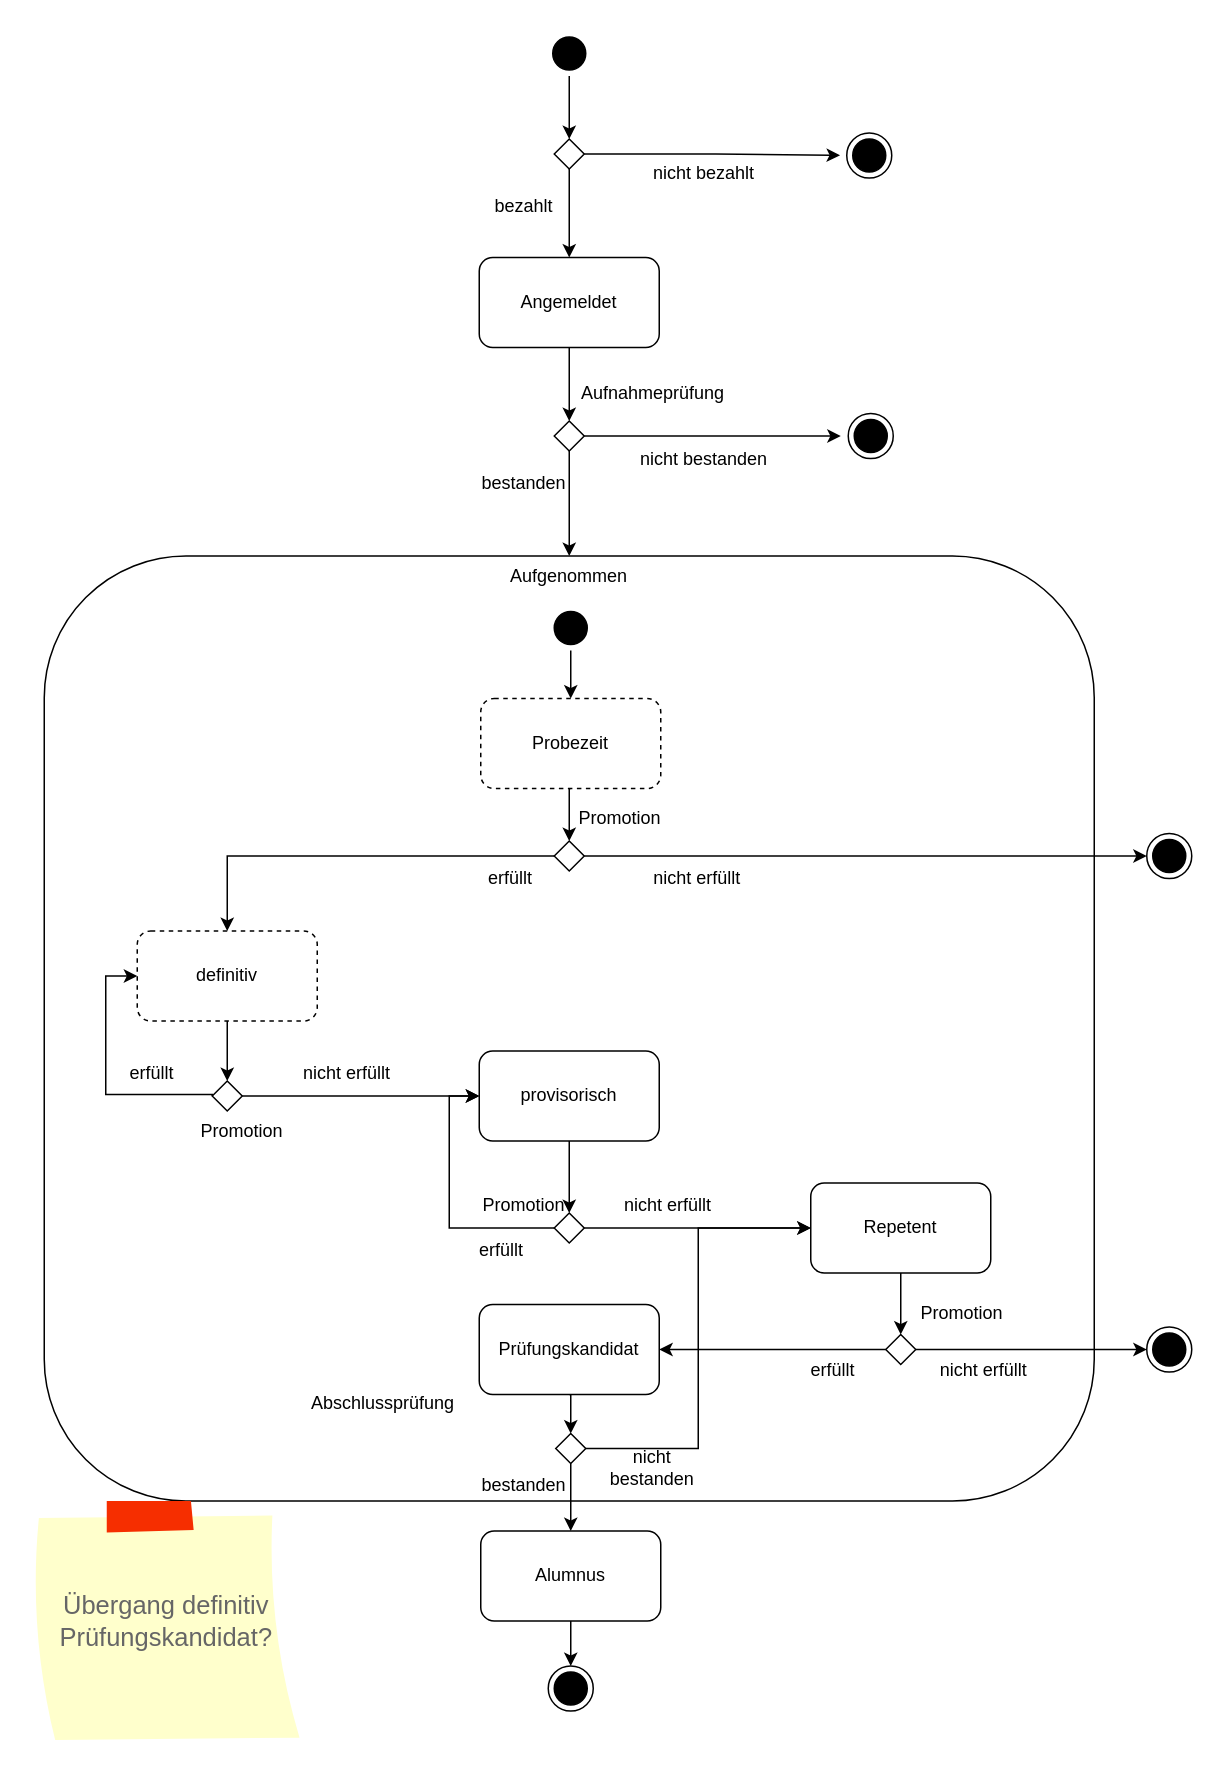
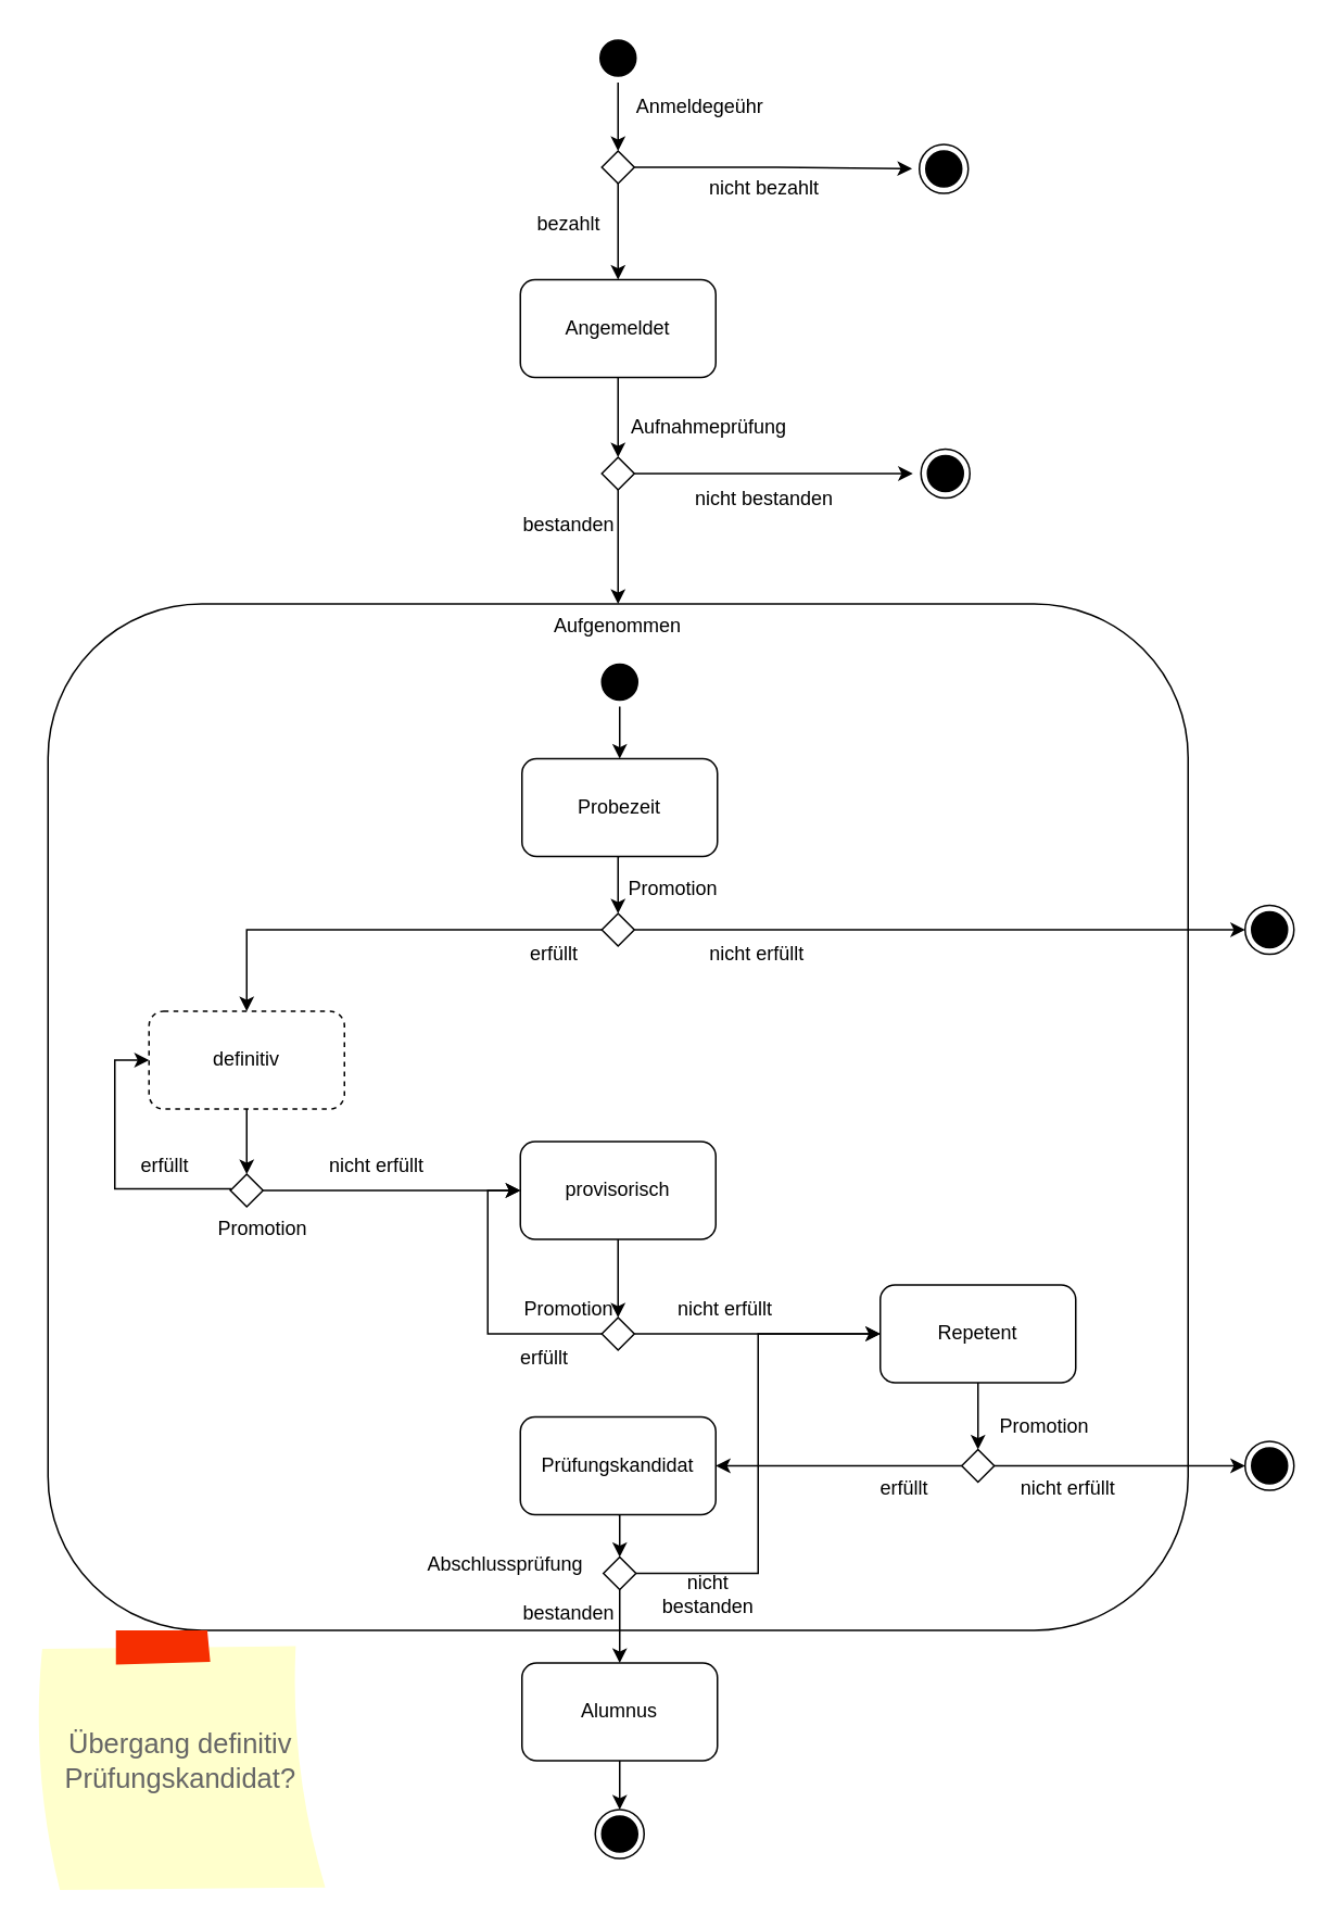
  <mxCell id="0" />
  <mxCell id="1" parent="0" />
  <mxCell id="2" style="edgeStyle=orthogonalEdgeStyle;rounded=0;orthogonalLoop=1;jettySize=auto;html=1;exitX=0.5;exitY=1;exitDx=0;exitDy=0;entryX=0.5;entryY=0;entryDx=0;entryDy=0;" edge="1" parent="1" source="3" target="9"><mxGeometry relative="1" as="geometry" /></mxCell>
  <mxCell id="3" value="" style="ellipse;html=1;shape=startState;fillColor=#000000;strokeColor=#000000;" vertex="1" parent="1"><mxGeometry x="364" y="20" width="30" height="30" as="geometry" /></mxCell>
  <mxCell id="4" style="edgeStyle=orthogonalEdgeStyle;rounded=0;orthogonalLoop=1;jettySize=auto;html=1;exitX=0.5;exitY=1;exitDx=0;exitDy=0;entryX=0.5;entryY=0;entryDx=0;entryDy=0;" edge="1" parent="1" source="5" target="16"><mxGeometry relative="1" as="geometry" /></mxCell>
  <mxCell id="5" value="Angemeldet" style="rounded=1;whiteSpace=wrap;html=1;" vertex="1" parent="1"><mxGeometry x="319" y="171" width="120" height="60" as="geometry" /></mxCell>
  <mxCell id="6" value="Aufgenommen" style="rounded=1;whiteSpace=wrap;html=1;verticalAlign=top;" vertex="1" parent="1"><mxGeometry x="29" y="370" width="700" height="630" as="geometry" /></mxCell>
  <mxCell id="7" value="" style="ellipse;html=1;shape=endState;fillColor=#000000;strokeColor=#000000;" vertex="1" parent="1"><mxGeometry x="365" y="1110" width="30" height="30" as="geometry" /></mxCell>
  <mxCell id="8" style="edgeStyle=orthogonalEdgeStyle;rounded=0;orthogonalLoop=1;jettySize=auto;html=1;exitX=0.5;exitY=1;exitDx=0;exitDy=0;entryX=0.5;entryY=0;entryDx=0;entryDy=0;" edge="1" parent="1" source="9" target="5"><mxGeometry relative="1" as="geometry" /></mxCell>
  <mxCell id="9" value="" style="rhombus;whiteSpace=wrap;html=1;" vertex="1" parent="1"><mxGeometry x="369" y="92" width="20" height="20" as="geometry" /></mxCell>
  <mxCell id="10" value="" style="ellipse;html=1;shape=endState;fillColor=#000000;strokeColor=#000000;" vertex="1" parent="1"><mxGeometry x="564" y="88" width="30" height="30" as="geometry" /></mxCell>
  <mxCell id="11" style="edgeStyle=orthogonalEdgeStyle;rounded=0;orthogonalLoop=1;jettySize=auto;html=1;exitX=1;exitY=0.5;exitDx=0;exitDy=0;entryX=-0.149;entryY=0.495;entryDx=0;entryDy=0;entryPerimeter=0;" edge="1" parent="1" source="9" target="10"><mxGeometry relative="1" as="geometry"><mxPoint x="530" y="102" as="targetPoint" /></mxGeometry></mxCell>
  <mxCell id="12" value="nicht bezahlt" style="text;html=1;strokeColor=none;fillColor=none;align=center;verticalAlign=middle;whiteSpace=wrap;rounded=0;" vertex="1" parent="1"><mxGeometry x="419" y="100" width="100" height="30" as="geometry" /></mxCell>
  <mxCell id="13" value="bezahlt" style="text;html=1;strokeColor=none;fillColor=none;align=center;verticalAlign=middle;whiteSpace=wrap;rounded=0;" vertex="1" parent="1"><mxGeometry x="319" y="122" width="60" height="30" as="geometry" /></mxCell>
  <mxCell id="14" style="edgeStyle=orthogonalEdgeStyle;rounded=0;orthogonalLoop=1;jettySize=auto;html=1;exitX=0.5;exitY=1;exitDx=0;exitDy=0;entryX=0.5;entryY=0;entryDx=0;entryDy=0;" edge="1" parent="1" source="16" target="6"><mxGeometry relative="1" as="geometry" /></mxCell>
  <mxCell id="15" style="edgeStyle=orthogonalEdgeStyle;rounded=0;orthogonalLoop=1;jettySize=auto;html=1;exitX=1;exitY=0.5;exitDx=0;exitDy=0;" edge="1" parent="1" source="16"><mxGeometry relative="1" as="geometry"><mxPoint x="560" y="290" as="targetPoint" /></mxGeometry></mxCell>
  <mxCell id="16" value="" style="rhombus;whiteSpace=wrap;html=1;" vertex="1" parent="1"><mxGeometry x="369" y="280" width="20" height="20" as="geometry" /></mxCell>
  <mxCell id="17" value="Aufnahmeprüfung" style="text;html=1;strokeColor=none;fillColor=none;align=center;verticalAlign=middle;whiteSpace=wrap;rounded=0;" vertex="1" parent="1"><mxGeometry x="380" y="247" width="110" height="30" as="geometry" /></mxCell>
  <mxCell id="18" value="" style="ellipse;html=1;shape=endState;fillColor=#000000;strokeColor=#000000;" vertex="1" parent="1"><mxGeometry x="565" y="275" width="30" height="30" as="geometry" /></mxCell>
  <mxCell id="19" value="nicht bestanden" style="text;html=1;strokeColor=none;fillColor=none;align=center;verticalAlign=middle;whiteSpace=wrap;rounded=0;" vertex="1" parent="1"><mxGeometry x="419" y="291" width="100" height="30" as="geometry" /></mxCell>
  <mxCell id="20" value="bestanden" style="text;html=1;strokeColor=none;fillColor=none;align=center;verticalAlign=middle;whiteSpace=wrap;rounded=0;" vertex="1" parent="1"><mxGeometry x="319" y="307" width="60" height="30" as="geometry" /></mxCell>
  <mxCell id="21" style="edgeStyle=orthogonalEdgeStyle;rounded=0;orthogonalLoop=1;jettySize=auto;html=1;exitX=0.5;exitY=1;exitDx=0;exitDy=0;entryX=0.5;entryY=0;entryDx=0;entryDy=0;" edge="1" parent="1" source="22" target="28"><mxGeometry relative="1" as="geometry" /></mxCell>
- <mxCell id="22" value="Probezeit" style="rounded=1;whiteSpace=wrap;html=1;dashed=1;" vertex="1" parent="1"><mxGeometry x="320" y="465" width="120" height="60" as="geometry" /></mxCell>
+ <mxCell id="22" value="Probezeit" style="rounded=1;whiteSpace=wrap;html=1;" vertex="1" parent="1"><mxGeometry x="320" y="465" width="120" height="60" as="geometry" /></mxCell>
  <mxCell id="23" style="edgeStyle=orthogonalEdgeStyle;rounded=0;orthogonalLoop=1;jettySize=auto;html=1;exitX=0.5;exitY=1;exitDx=0;exitDy=0;entryX=0.5;entryY=0;entryDx=0;entryDy=0;" edge="1" parent="1" source="24" target="22"><mxGeometry relative="1" as="geometry" /></mxCell>
  <mxCell id="24" value="" style="ellipse;html=1;shape=startState;fillColor=#000000;strokeColor=#000000;" vertex="1" parent="1"><mxGeometry x="365" y="403" width="30" height="30" as="geometry" /></mxCell>
+ <mxCell id="25" value="Anmeldegeühr" style="text;html=1;strokeColor=none;fillColor=none;align=center;verticalAlign=middle;whiteSpace=wrap;rounded=0;" vertex="1" parent="1"><mxGeometry x="379" y="50" width="101" height="30" as="geometry" /></mxCell>
  <mxCell id="26" style="edgeStyle=orthogonalEdgeStyle;rounded=0;orthogonalLoop=1;jettySize=auto;html=1;exitX=1;exitY=0.5;exitDx=0;exitDy=0;entryX=0;entryY=0.5;entryDx=0;entryDy=0;" edge="1" parent="1" source="28" target="30"><mxGeometry relative="1" as="geometry" /></mxCell>
  <mxCell id="27" style="edgeStyle=orthogonalEdgeStyle;rounded=0;orthogonalLoop=1;jettySize=auto;html=1;exitX=0;exitY=0.5;exitDx=0;exitDy=0;entryX=0.5;entryY=0;entryDx=0;entryDy=0;" edge="1" parent="1" source="28" target="33"><mxGeometry relative="1" as="geometry" /></mxCell>
  <mxCell id="28" value="" style="rhombus;whiteSpace=wrap;html=1;" vertex="1" parent="1"><mxGeometry x="369" y="560" width="20" height="20" as="geometry" /></mxCell>
  <mxCell id="29" value="Promotion" style="text;html=1;strokeColor=none;fillColor=none;align=center;verticalAlign=middle;whiteSpace=wrap;rounded=0;" vertex="1" parent="1"><mxGeometry x="383" y="530" width="60" height="30" as="geometry" /></mxCell>
  <mxCell id="30" value="" style="ellipse;html=1;shape=endState;fillColor=#000000;strokeColor=#000000;" vertex="1" parent="1"><mxGeometry x="764" y="555" width="30" height="30" as="geometry" /></mxCell>
  <mxCell id="31" value="nicht erfüllt" style="text;html=1;strokeColor=none;fillColor=none;align=center;verticalAlign=middle;whiteSpace=wrap;rounded=0;" vertex="1" parent="1"><mxGeometry x="429" y="570" width="71" height="30" as="geometry" /></mxCell>
  <mxCell id="32" style="edgeStyle=orthogonalEdgeStyle;rounded=0;orthogonalLoop=1;jettySize=auto;html=1;exitX=0.5;exitY=1;exitDx=0;exitDy=0;entryX=0.5;entryY=0;entryDx=0;entryDy=0;" edge="1" parent="1" source="33" target="36"><mxGeometry relative="1" as="geometry" /></mxCell>
  <mxCell id="33" value="definitiv" style="rounded=1;whiteSpace=wrap;html=1;dashed=1;" vertex="1" parent="1"><mxGeometry x="91" y="620" width="120" height="60" as="geometry" /></mxCell>
  <mxCell id="34" style="edgeStyle=orthogonalEdgeStyle;rounded=0;orthogonalLoop=1;jettySize=auto;html=1;exitX=1;exitY=0.5;exitDx=0;exitDy=0;entryX=0;entryY=0.5;entryDx=0;entryDy=0;" edge="1" parent="1" source="36" target="39"><mxGeometry relative="1" as="geometry" /></mxCell>
  <mxCell id="35" style="edgeStyle=orthogonalEdgeStyle;rounded=0;orthogonalLoop=1;jettySize=auto;html=1;exitX=0;exitY=0.5;exitDx=0;exitDy=0;entryX=0;entryY=0.5;entryDx=0;entryDy=0;" edge="1" parent="1" source="36" target="33"><mxGeometry relative="1" as="geometry"><Array as="points"><mxPoint x="70" y="729" /><mxPoint x="70" y="650" /></Array></mxGeometry></mxCell>
  <mxCell id="36" value="" style="rhombus;whiteSpace=wrap;html=1;" vertex="1" parent="1"><mxGeometry x="141" y="720" width="20" height="20" as="geometry" /></mxCell>
  <mxCell id="37" value="Promotion" style="text;html=1;strokeColor=none;fillColor=none;align=center;verticalAlign=middle;whiteSpace=wrap;rounded=0;" vertex="1" parent="1"><mxGeometry x="131" y="739" width="60" height="30" as="geometry" /></mxCell>
  <mxCell id="38" style="edgeStyle=orthogonalEdgeStyle;rounded=0;orthogonalLoop=1;jettySize=auto;html=1;exitX=0.5;exitY=1;exitDx=0;exitDy=0;entryX=0.5;entryY=0;entryDx=0;entryDy=0;" edge="1" parent="1" source="39" target="42"><mxGeometry relative="1" as="geometry" /></mxCell>
  <mxCell id="39" value="provisorisch" style="rounded=1;whiteSpace=wrap;html=1;" vertex="1" parent="1"><mxGeometry x="319" y="700" width="120" height="60" as="geometry" /></mxCell>
  <mxCell id="40" style="edgeStyle=orthogonalEdgeStyle;rounded=0;orthogonalLoop=1;jettySize=auto;html=1;exitX=1;exitY=0.5;exitDx=0;exitDy=0;entryX=0;entryY=0.5;entryDx=0;entryDy=0;" edge="1" parent="1" source="42" target="45"><mxGeometry relative="1" as="geometry" /></mxCell>
  <mxCell id="41" style="edgeStyle=orthogonalEdgeStyle;rounded=0;orthogonalLoop=1;jettySize=auto;html=1;exitX=0;exitY=0.5;exitDx=0;exitDy=0;entryX=0;entryY=0.5;entryDx=0;entryDy=0;" edge="1" parent="1" source="42" target="39"><mxGeometry relative="1" as="geometry" /></mxCell>
  <mxCell id="42" value="" style="rhombus;whiteSpace=wrap;html=1;" vertex="1" parent="1"><mxGeometry x="369" y="808" width="20" height="20" as="geometry" /></mxCell>
  <mxCell id="43" value="Promotion" style="text;html=1;strokeColor=none;fillColor=none;align=center;verticalAlign=middle;whiteSpace=wrap;rounded=0;" vertex="1" parent="1"><mxGeometry x="319" y="788" width="60" height="30" as="geometry" /></mxCell>
  <mxCell id="44" style="edgeStyle=orthogonalEdgeStyle;rounded=0;orthogonalLoop=1;jettySize=auto;html=1;exitX=0.5;exitY=1;exitDx=0;exitDy=0;entryX=0.5;entryY=0;entryDx=0;entryDy=0;" edge="1" parent="1" source="45" target="48"><mxGeometry relative="1" as="geometry" /></mxCell>
  <mxCell id="45" value="Repetent" style="rounded=1;whiteSpace=wrap;html=1;" vertex="1" parent="1"><mxGeometry x="540" y="788" width="120" height="60" as="geometry" /></mxCell>
  <mxCell id="46" style="edgeStyle=orthogonalEdgeStyle;rounded=0;orthogonalLoop=1;jettySize=auto;html=1;exitX=1;exitY=0.5;exitDx=0;exitDy=0;entryX=0;entryY=0.5;entryDx=0;entryDy=0;" edge="1" parent="1" source="48" target="52"><mxGeometry relative="1" as="geometry" /></mxCell>
  <mxCell id="47" style="edgeStyle=orthogonalEdgeStyle;rounded=0;orthogonalLoop=1;jettySize=auto;html=1;exitX=0;exitY=0.5;exitDx=0;exitDy=0;entryX=1;entryY=0.5;entryDx=0;entryDy=0;" edge="1" parent="1" source="48" target="54"><mxGeometry relative="1" as="geometry" /></mxCell>
  <mxCell id="48" value="" style="rhombus;whiteSpace=wrap;html=1;" vertex="1" parent="1"><mxGeometry x="590" y="889" width="20" height="20" as="geometry" /></mxCell>
  <mxCell id="49" value="Promotion" style="text;html=1;strokeColor=none;fillColor=none;align=center;verticalAlign=middle;whiteSpace=wrap;rounded=0;" vertex="1" parent="1"><mxGeometry x="611" y="860" width="60" height="30" as="geometry" /></mxCell>
  <mxCell id="50" value="nicht erfüllt" style="text;html=1;strokeColor=none;fillColor=none;align=center;verticalAlign=middle;whiteSpace=wrap;rounded=0;" vertex="1" parent="1"><mxGeometry x="620" y="898" width="71" height="30" as="geometry" /></mxCell>
  <mxCell id="51" value="erfüllt" style="text;html=1;strokeColor=none;fillColor=none;align=center;verticalAlign=middle;whiteSpace=wrap;rounded=0;" vertex="1" parent="1"><mxGeometry x="310" y="570" width="60" height="30" as="geometry" /></mxCell>
  <mxCell id="52" value="" style="ellipse;html=1;shape=endState;fillColor=#000000;strokeColor=#000000;" vertex="1" parent="1"><mxGeometry x="764" y="884" width="30" height="30" as="geometry" /></mxCell>
  <mxCell id="53" style="edgeStyle=orthogonalEdgeStyle;rounded=0;orthogonalLoop=1;jettySize=auto;html=1;exitX=0.5;exitY=1;exitDx=0;exitDy=0;entryX=0.5;entryY=0;entryDx=0;entryDy=0;" edge="1" parent="1" source="54" target="57"><mxGeometry relative="1" as="geometry" /></mxCell>
  <mxCell id="54" value="Prüfungskandidat" style="rounded=1;whiteSpace=wrap;html=1;" vertex="1" parent="1"><mxGeometry x="319" y="869" width="120" height="60" as="geometry" /></mxCell>
  <mxCell id="55" style="edgeStyle=orthogonalEdgeStyle;rounded=0;orthogonalLoop=1;jettySize=auto;html=1;exitX=1;exitY=0.5;exitDx=0;exitDy=0;entryX=0;entryY=0.5;entryDx=0;entryDy=0;" edge="1" parent="1" source="57" target="45"><mxGeometry relative="1" as="geometry" /></mxCell>
  <mxCell id="56" style="edgeStyle=orthogonalEdgeStyle;rounded=0;orthogonalLoop=1;jettySize=auto;html=1;exitX=0.5;exitY=1;exitDx=0;exitDy=0;entryX=0.5;entryY=0;entryDx=0;entryDy=0;" edge="1" parent="1" source="57" target="60"><mxGeometry relative="1" as="geometry" /></mxCell>
  <mxCell id="57" value="" style="rhombus;whiteSpace=wrap;html=1;" vertex="1" parent="1"><mxGeometry x="370" y="955" width="20" height="20" as="geometry" /></mxCell>
  <mxCell id="58" value="nicht bestanden" style="text;html=1;strokeColor=none;fillColor=none;align=center;verticalAlign=middle;whiteSpace=wrap;rounded=0;" vertex="1" parent="1"><mxGeometry x="399" y="963" width="71" height="30" as="geometry" /></mxCell>
  <mxCell id="59" style="edgeStyle=orthogonalEdgeStyle;rounded=0;orthogonalLoop=1;jettySize=auto;html=1;exitX=0.5;exitY=1;exitDx=0;exitDy=0;entryX=0.5;entryY=0;entryDx=0;entryDy=0;" edge="1" parent="1" source="60" target="7"><mxGeometry relative="1" as="geometry" /></mxCell>
  <mxCell id="60" value="Alumnus" style="rounded=1;whiteSpace=wrap;html=1;" vertex="1" parent="1"><mxGeometry x="320" y="1020" width="120" height="60" as="geometry" /></mxCell>
  <mxCell id="61" value="bestanden" style="text;html=1;strokeColor=none;fillColor=none;align=center;verticalAlign=middle;whiteSpace=wrap;rounded=0;" vertex="1" parent="1"><mxGeometry x="319" y="975" width="60" height="30" as="geometry" /></mxCell>
  <mxCell id="62" value="nicht erfüllt" style="text;html=1;strokeColor=none;fillColor=none;align=center;verticalAlign=middle;whiteSpace=wrap;rounded=0;" vertex="1" parent="1"><mxGeometry x="410" y="788" width="70" height="30" as="geometry" /></mxCell>
  <mxCell id="63" value="erfüllt" style="text;html=1;strokeColor=none;fillColor=none;align=center;verticalAlign=middle;whiteSpace=wrap;rounded=0;" vertex="1" parent="1"><mxGeometry x="304" y="818" width="60" height="30" as="geometry" /></mxCell>
  <mxCell id="64" value="nicht erfüllt" style="text;html=1;strokeColor=none;fillColor=none;align=center;verticalAlign=middle;whiteSpace=wrap;rounded=0;" vertex="1" parent="1"><mxGeometry x="191" y="700" width="80" height="30" as="geometry" /></mxCell>
  <mxCell id="65" value="erfüllt" style="text;html=1;strokeColor=none;fillColor=none;align=center;verticalAlign=middle;whiteSpace=wrap;rounded=0;" vertex="1" parent="1"><mxGeometry x="525" y="898" width="60" height="30" as="geometry" /></mxCell>
- <mxCell id="66" value="Abschlussprüfung" style="text;html=1;strokeColor=none;fillColor=none;align=center;verticalAlign=middle;whiteSpace=wrap;rounded=0;" vertex="1" parent="1"><mxGeometry x="200" y="920" width="110" height="30" as="geometry" /></mxCell>
+ <mxCell id="66" value="Abschlussprüfung" style="text;html=1;strokeColor=none;fillColor=none;align=center;verticalAlign=middle;whiteSpace=wrap;rounded=0;" vertex="1" parent="1"><mxGeometry x="255" y="945" width="110" height="30" as="geometry" /></mxCell>
  <mxCell id="67" value="erfüllt" style="text;html=1;strokeColor=none;fillColor=none;align=center;verticalAlign=middle;whiteSpace=wrap;rounded=0;" vertex="1" parent="1"><mxGeometry x="71" y="700" width="60" height="30" as="geometry" /></mxCell>
  <mxCell id="68" value="Übergang definitiv&lt;br&gt;Prüfungskandidat?" style="strokeWidth=1;shadow=0;dashed=0;align=center;html=1;shape=mxgraph.mockup.text.stickyNote2;fontColor=#666666;mainText=;fontSize=17;whiteSpace=wrap;fillColor=#ffffcc;strokeColor=#F62E00;" vertex="1" parent="1"><mxGeometry x="20" y="1000" width="181" height="161" as="geometry" /></mxCell>
